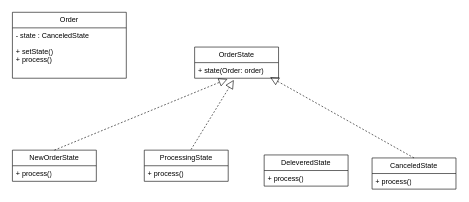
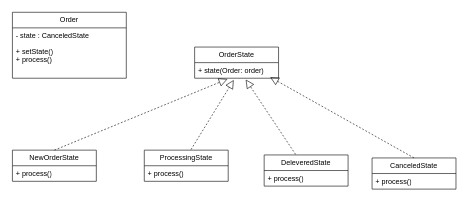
  <mxCell id="0" />
  <mxCell id="1" parent="0" />
  <mxCell id="2" value="OrderState" style="swimlane;fontStyle=0;childLayout=stackLayout;horizontal=1;startSize=26;fillColor=none;horizontalStack=0;resizeParent=1;resizeParentMax=0;resizeLast=0;collapsible=1;marginBottom=0;whiteSpace=wrap;html=1;" vertex="1" parent="1"><mxGeometry x="324" y="78" width="140" height="52" as="geometry" /></mxCell>
  <mxCell id="3" value="+ state(Order: order)" style="text;strokeColor=none;fillColor=none;align=left;verticalAlign=top;spacingLeft=4;spacingRight=4;overflow=hidden;rotatable=0;points=[[0,0.5],[1,0.5]];portConstraint=eastwest;whiteSpace=wrap;html=1;" vertex="1" parent="2"><mxGeometry y="26" width="140" height="26" as="geometry" /></mxCell>
  <mxCell id="4" value="NewOrderState" style="swimlane;fontStyle=0;childLayout=stackLayout;horizontal=1;startSize=26;fillColor=none;horizontalStack=0;resizeParent=1;resizeParentMax=0;resizeLast=0;collapsible=1;marginBottom=0;whiteSpace=wrap;html=1;" vertex="1" parent="1"><mxGeometry x="20" y="250" width="140" height="52" as="geometry" /></mxCell>
  <mxCell id="5" value="+ process()" style="text;strokeColor=none;fillColor=none;align=left;verticalAlign=top;spacingLeft=4;spacingRight=4;overflow=hidden;rotatable=0;points=[[0,0.5],[1,0.5]];portConstraint=eastwest;whiteSpace=wrap;html=1;" vertex="1" parent="4"><mxGeometry y="26" width="140" height="26" as="geometry" /></mxCell>
  <mxCell id="6" value="ProcessingState" style="swimlane;fontStyle=0;childLayout=stackLayout;horizontal=1;startSize=26;fillColor=none;horizontalStack=0;resizeParent=1;resizeParentMax=0;resizeLast=0;collapsible=1;marginBottom=0;whiteSpace=wrap;html=1;" vertex="1" parent="1"><mxGeometry x="240" y="250" width="140" height="52" as="geometry" /></mxCell>
  <mxCell id="7" value="+ process()" style="text;strokeColor=none;fillColor=none;align=left;verticalAlign=top;spacingLeft=4;spacingRight=4;overflow=hidden;rotatable=0;points=[[0,0.5],[1,0.5]];portConstraint=eastwest;whiteSpace=wrap;html=1;" vertex="1" parent="6"><mxGeometry y="26" width="140" height="26" as="geometry" /></mxCell>
  <mxCell id="8" value="DeleveredState" style="swimlane;fontStyle=0;childLayout=stackLayout;horizontal=1;startSize=26;fillColor=none;horizontalStack=0;resizeParent=1;resizeParentMax=0;resizeLast=0;collapsible=1;marginBottom=0;whiteSpace=wrap;html=1;" vertex="1" parent="1"><mxGeometry x="440" y="258" width="140" height="52" as="geometry" /></mxCell>
  <mxCell id="9" value="+ process()" style="text;strokeColor=none;fillColor=none;align=left;verticalAlign=top;spacingLeft=4;spacingRight=4;overflow=hidden;rotatable=0;points=[[0,0.5],[1,0.5]];portConstraint=eastwest;whiteSpace=wrap;html=1;" vertex="1" parent="8"><mxGeometry y="26" width="140" height="26" as="geometry" /></mxCell>
  <mxCell id="10" value="CanceledState" style="swimlane;fontStyle=0;childLayout=stackLayout;horizontal=1;startSize=26;fillColor=none;horizontalStack=0;resizeParent=1;resizeParentMax=0;resizeLast=0;collapsible=1;marginBottom=0;whiteSpace=wrap;html=1;" vertex="1" parent="1"><mxGeometry x="620" y="263" width="140" height="52" as="geometry" /></mxCell>
  <mxCell id="11" value="+ process()" style="text;strokeColor=none;fillColor=none;align=left;verticalAlign=top;spacingLeft=4;spacingRight=4;overflow=hidden;rotatable=0;points=[[0,0.5],[1,0.5]];portConstraint=eastwest;whiteSpace=wrap;html=1;" vertex="1" parent="10"><mxGeometry y="26" width="140" height="26" as="geometry" /></mxCell>
  <mxCell id="12" value="" style="endArrow=block;dashed=1;endFill=0;endSize=12;html=1;rounded=0;entryX=0.391;entryY=1.054;entryDx=0;entryDy=0;entryPerimeter=0;exitX=0.5;exitY=0;exitDx=0;exitDy=0;" edge="1" parent="1" source="4" target="3"><mxGeometry width="160" relative="1" as="geometry"><mxPoint x="310" y="278" as="sourcePoint" /><mxPoint x="470" y="278" as="targetPoint" /></mxGeometry></mxCell>
  <mxCell id="13" value="" style="endArrow=block;dashed=1;endFill=0;endSize=12;html=1;rounded=0;entryX=0.466;entryY=1.115;entryDx=0;entryDy=0;entryPerimeter=0;exitX=0.557;exitY=-0.019;exitDx=0;exitDy=0;exitPerimeter=0;" edge="1" parent="1" source="6" target="3"><mxGeometry width="160" relative="1" as="geometry"><mxPoint x="100" y="260" as="sourcePoint" /><mxPoint x="389" y="141" as="targetPoint" /></mxGeometry></mxCell>
+ <mxCell id="14" value="" style="endArrow=block;dashed=1;endFill=0;endSize=12;html=1;rounded=0;entryX=0.609;entryY=1.085;entryDx=0;entryDy=0;entryPerimeter=0;exitX=0.374;exitY=-0.019;exitDx=0;exitDy=0;exitPerimeter=0;" edge="1" parent="1" source="8" target="3"><mxGeometry width="160" relative="1" as="geometry"><mxPoint x="328" y="259" as="sourcePoint" /><mxPoint x="399" y="143" as="targetPoint" /></mxGeometry></mxCell>
  <mxCell id="15" value="" style="endArrow=block;dashed=1;endFill=0;endSize=12;html=1;rounded=0;exitX=0.5;exitY=0;exitDx=0;exitDy=0;entryX=0.9;entryY=0.931;entryDx=0;entryDy=0;entryPerimeter=0;" edge="1" parent="1" source="10" target="3"><mxGeometry width="160" relative="1" as="geometry"><mxPoint x="502" y="267" as="sourcePoint" /><mxPoint x="440" y="138" as="targetPoint" /></mxGeometry></mxCell>
  <mxCell id="16" value="Order" style="swimlane;fontStyle=0;childLayout=stackLayout;horizontal=1;startSize=26;fillColor=none;horizontalStack=0;resizeParent=1;resizeParentMax=0;resizeLast=0;collapsible=1;marginBottom=0;whiteSpace=wrap;html=1;" vertex="1" parent="1"><mxGeometry x="20" y="20" width="190" height="110" as="geometry" /></mxCell>
  <mxCell id="17" value="- state : CanceledState" style="text;strokeColor=none;fillColor=none;align=left;verticalAlign=top;spacingLeft=4;spacingRight=4;overflow=hidden;rotatable=0;points=[[0,0.5],[1,0.5]];portConstraint=eastwest;whiteSpace=wrap;html=1;" vertex="1" parent="16"><mxGeometry y="26" width="190" height="26" as="geometry" /></mxCell>
  <mxCell id="18" value="+ setState()&lt;div&gt;+ process()&lt;/div&gt;" style="text;strokeColor=none;fillColor=none;align=left;verticalAlign=top;spacingLeft=4;spacingRight=4;overflow=hidden;rotatable=0;points=[[0,0.5],[1,0.5]];portConstraint=eastwest;whiteSpace=wrap;html=1;" vertex="1" parent="16"><mxGeometry y="52" width="190" height="58" as="geometry" /></mxCell>
